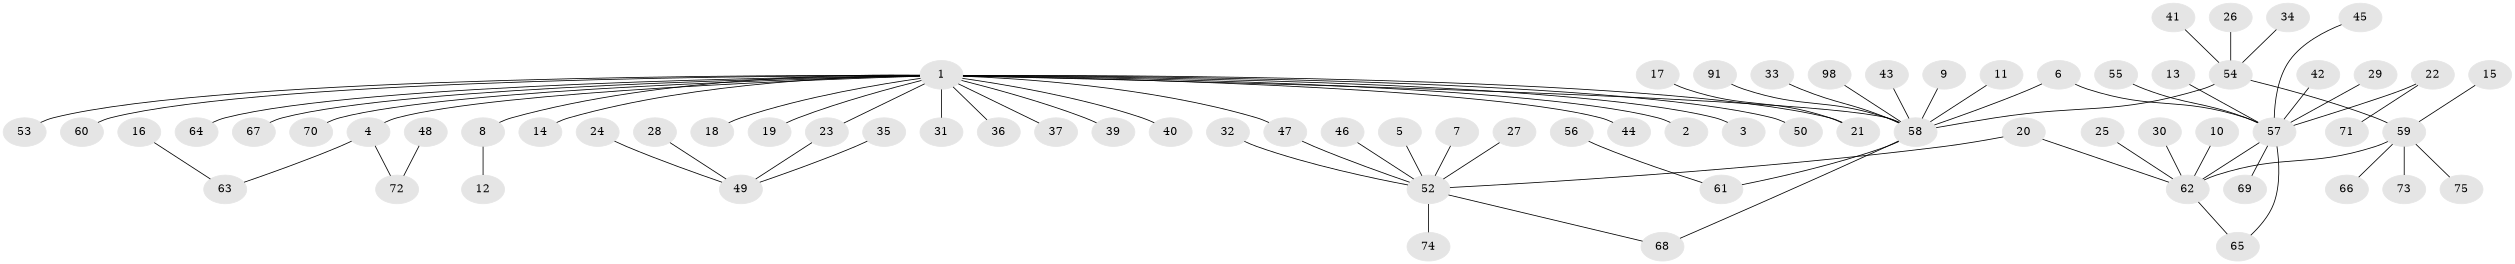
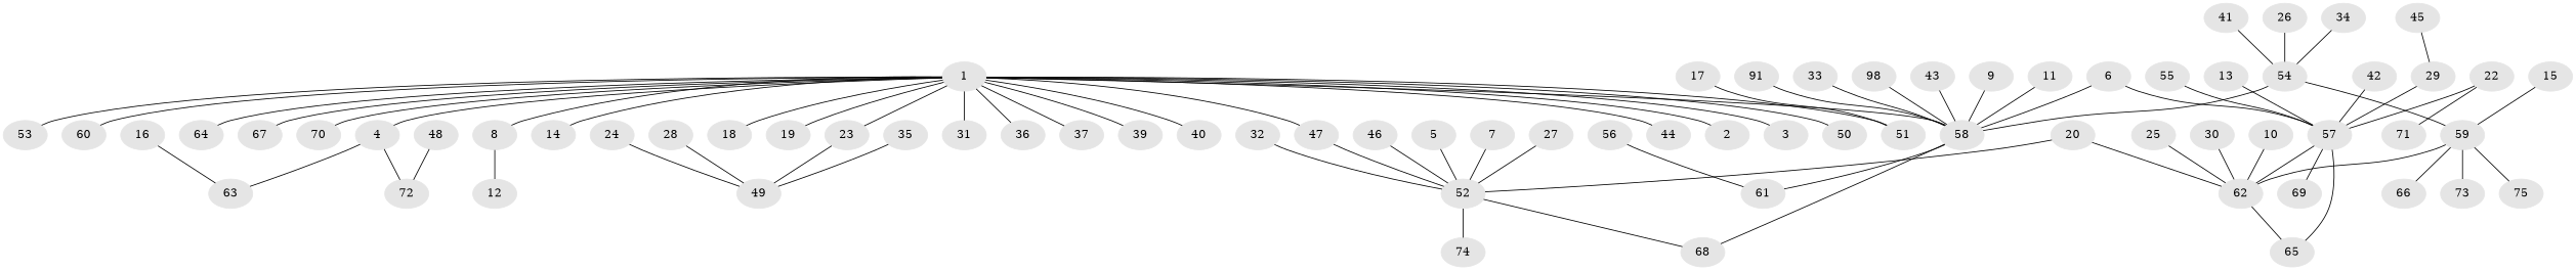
  graph {
    node [color=gray90 style=filled]
    edge [weight=1.0]
    1
    2
    3
    4
    8
    14
    18
    19
    23
    31
    36
    37
    39
    40
    44
    47
    50
-   51 [label=21]
+   51
    53
    58
    60
    64
    67
    70
    63
    72
    12
    49
    52
    68
    61
    5
    74
    6
    57
    62
    65
    69
    7
    9
    10
    11
    13
    15
    59
    66
    73
    75
    16
    17
    20
    n52 [label=91]
    22
    71
    24
    25
    26
    54
    27
    28
    29
    30
    32
    33
    34
    35
    n67 [label=98]
    41
    42
    43
    45
    46
    48
    55
    56
    1 -- 2
    1 -- 3
    1 -- 4
    1 -- 8
    1 -- 14
    1 -- 18
    1 -- 19
    1 -- 23
    1 -- 31
    1 -- 36
    1 -- 37
    1 -- 39
    1 -- 40
    1 -- 44
    1 -- 47
    1 -- 50
    1 -- 51
    1 -- 53
    1 -- 58
    1 -- 60
    1 -- 64
    1 -- 67
    1 -- 70
    4 -- 63
    4 -- 72
    8 -- 12
    23 -- 49
    47 -- 52
    58 -- 68
    58 -- 61
    52 -- 68
    52 -- 74
    5 -- 52
    6 -- 58
    6 -- 57
    57 -- 62
    57 -- 65
    57 -- 69
    62 -- 65
    7 -- 52
    9 -- 58
    10 -- 62
    11 -- 58
    13 -- 57
    15 -- 59
    59 -- 62
    59 -- 66
    59 -- 73
    59 -- 75
    16 -- 63
    17 -- 51
    20 -- 52
    20 -- 62
    n52 -- 58
    22 -- 57
    22 -- 71
    24 -- 49
    25 -- 62
    26 -- 54
    54 -- 58
    54 -- 59
    27 -- 52
    28 -- 49
    29 -- 57
    30 -- 62
    32 -- 52
    33 -- 58
    34 -- 54
    35 -- 49
    n67 -- 58
    41 -- 54
    42 -- 57
    43 -- 58
-   45 -- 57
+   45 -- 29
    46 -- 52
    48 -- 72
    55 -- 57
    56 -- 61
  }
